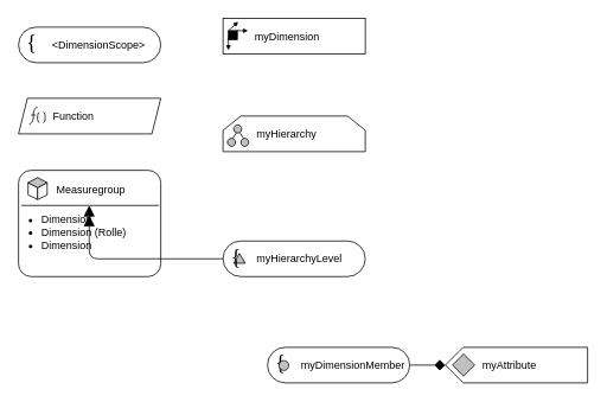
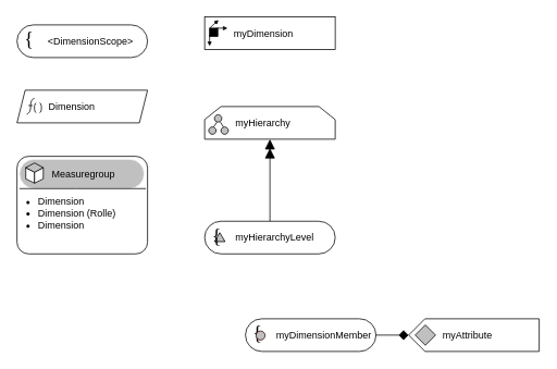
  <mxCell id="0" />
  <mxCell id="1" parent="0" />
  <mxCell id="2" value="myHierarchy" style="group;fillColor=default;align=left;verticalAlign=middle;spacingLeft=36;whiteSpace=wrap;resizable=0;connectable=1;" connectable="0" vertex="1" parent="1"><mxGeometry x="250" y="130" width="160" height="40" as="geometry" /></mxCell>
  <mxCell id="3" value="&lt;font style=&quot;font-size: 7px;&quot;&gt;ADAPT Hierarchy&lt;/font&gt;" style="shape=loopLimit;whiteSpace=wrap;html=1;size=20;verticalAlign=middle;spacingLeft=37;align=left;fontColor=none;fillColor=none;noLabel=1;connectable=0;editable=0;movable=0;resizable=0;rotatable=0;deletable=0;locked=0;recursiveResize=0;expand=0;cloneable=0;" vertex="1" parent="2"><mxGeometry width="160" height="40" as="geometry" /></mxCell>
  <mxCell id="4" value="" style="group;editable=0;movable=0;resizable=0;rotatable=0;deletable=0;locked=0;connectable=0;recursiveResize=0;cloneable=0;bendable=0;anchorPointDirection=0;expand=0;dropTarget=0;" connectable="0" vertex="1" parent="2"><mxGeometry x="5" y="10" width="24" height="24" as="geometry" /></mxCell>
  <mxCell id="5" style="vsdxID=8;fillColor=#C0C0C0;gradientColor=none;shape=stencil(rVFBDsIwDHtNj5VCK14wxj8ilm0VZZ3SAuX3tAoIBhwQ4mbHjhMlyjZxxJmUgZg47OnsujQqu1HGuGkkdqkgZVtlmz4wDRyOUyd8xuqs6BBONSFLH9QOAxdha6FbcSLvisR5oQEvvfegFXyMgqwxu6g5JEwuTIupHnkgXcbo3uNwyxEpnonmt/Ivi/1nLfhirQIeZ+6d9/KlZ/31LaUkL7XtFQ==);strokeColor=#000000;spacingTop=-3;spacingBottom=-3;spacingLeft=-3;spacingRight=-3;points=[];labelBackgroundColor=none;rounded=0;html=1;whiteSpace=wrap;connectable=1;resizable=0;editable=1;deletable=0;cloneable=0;movable=0;bendable=0;anchorPointDirection=0;rotatable=0;locked=0;expand=0;" vertex="1" parent="4"><mxGeometry y="15" width="9" height="9" as="geometry" /></mxCell>
  <mxCell id="6" style="vsdxID=9;fillColor=#C0C0C0;gradientColor=none;shape=stencil(rVFBDsIwDHtNj5VCK14wxj8ilm0VZZ3SAuX3tAoIBhwQ4mbHjhMlyjZxxJmUgZg47OnsujQqu1HGuGkkdqkgZVtlmz4wDRyOUyd8xuqs6BBONSFLH9QOAxdha6FbcSLvisR5oQEvvfegFXyMgqwxu6g5JEwuTIupHnkgXcbo3uNwyxEpnonmt/Ivi/1nLfhirQIeZ+6d9/KlZ/31LaUkL7XtFQ==);strokeColor=#000000;spacingTop=-3;spacingBottom=-3;spacingLeft=-3;spacingRight=-3;points=[];labelBackgroundColor=none;rounded=0;html=1;whiteSpace=wrap;connectable=1;resizable=0;editable=1;deletable=0;cloneable=0;movable=0;bendable=0;anchorPointDirection=0;rotatable=0;locked=0;expand=0;" vertex="1" parent="4"><mxGeometry x="15" y="15" width="9" height="9" as="geometry" /></mxCell>
  <mxCell id="7" style="vsdxID=10;fillColor=#C0C0C0;gradientColor=none;shape=stencil(rVFBDsIwDHtNj5VCK14wxj8ilm0VZZ3SAuX3tAoIBhwQ4mbHjhMlyjZxxJmUgZg47OnsujQqu1HGuGkkdqkgZVtlmz4wDRyOUyd8xuqs6BBONSFLH9QOAxdha6FbcSLvisR5oQEvvfegFXyMgqwxu6g5JEwuTIupHnkgXcbo3uNwyxEpnonmt/Ivi/1nLfhirQIeZ+6d9/KlZ/31LaUkL7XtFQ==);strokeColor=#000000;spacingTop=-3;spacingBottom=-3;spacingLeft=-3;spacingRight=-3;points=[];labelBackgroundColor=none;rounded=0;html=1;whiteSpace=wrap;connectable=1;resizable=0;editable=1;deletable=0;cloneable=0;movable=0;bendable=0;anchorPointDirection=0;rotatable=0;locked=0;expand=0;" vertex="1" parent="4"><mxGeometry x="7" width="9" height="9" as="geometry" /></mxCell>
  <mxCell id="8" value="" style="vsdxID=11;edgeStyle=none;startArrow=none;endArrow=none;startSize=5;endSize=5;strokeColor=#000000;spacingTop=-3;spacingBottom=-3;spacingLeft=-3;spacingRight=-3;verticalAlign=middle;html=1;labelBackgroundColor=none;rounded=0;deletable=0;cloneable=0;movable=0;bendable=0;anchorPointDirection=0;editable=0;resizable=1;rotatable=1;locked=0;connectable=1;endFill=1;startFill=1;" edge="1" parent="4"><mxGeometry relative="1" as="geometry"><Array as="points" /><mxPoint x="6" y="15" as="sourcePoint" /><mxPoint x="10" y="9" as="targetPoint" /></mxGeometry></mxCell>
  <mxCell id="9" value="" style="vsdxID=12;edgeStyle=none;startArrow=none;endArrow=none;startSize=5;endSize=5;strokeColor=#000000;spacingTop=-3;spacingBottom=-3;spacingLeft=-3;spacingRight=-3;verticalAlign=middle;html=1;labelBackgroundColor=none;rounded=0;deletable=0;cloneable=0;movable=0;bendable=0;anchorPointDirection=0;editable=0;resizable=1;rotatable=1;locked=0;connectable=1;endFill=1;startFill=1;" edge="1" parent="4" target="7"><mxGeometry relative="1" as="geometry"><Array as="points" /><mxPoint x="18" y="15" as="sourcePoint" /><mxPoint x="15" y="9" as="targetPoint" /></mxGeometry></mxCell>
  <mxCell id="10" value="myHierarchyLevel" style="group;fillColor=default;verticalAlign=middle;align=left;spacingLeft=36;whiteSpace=wrap;resizable=0;connectable=1;" connectable="0" vertex="1" parent="1"><mxGeometry x="250" y="270.5" width="160" height="40" as="geometry" /></mxCell>
  <mxCell id="11" value="ADAPT HierarchyLevel" style="rounded=1;whiteSpace=wrap;html=1;arcSize=50;align=left;spacingLeft=38;container=0;fontSize=8;fontColor=none;noLabel=1;fillColor=none;connectable=0;editable=0;movable=0;resizable=0;rotatable=0;deletable=0;locked=0;cloneable=0;expand=0;recursiveResize=0;allowArrows=0;" vertex="1" parent="10"><mxGeometry width="160" height="40" as="geometry" /></mxCell>
  <mxCell id="12" value="&lt;div style=&quot;font-size: 1px&quot;&gt;&lt;/div&gt;" style="verticalAlign=middle;align=center;overflow=width;vsdxID=9;fillColor=#C0C0C0;gradientColor=none;shape=stencil(UzV2Ls5ILEhVNTIoLinKz04tz0wpyVA1dlE1MsrMy0gtyiwBslSNXVWNndPyi1LTi/JL81Ig/IJEkEoQKze/DGRCBUSfqQFIi5FBJYQL4blBVOZk5iGpRFVoaIBHKUySKMX4XABkIByelpmTA/E3sjy6R4FCkEAydgUA);strokeColor=#000000;spacingTop=-3;spacingBottom=-3;spacingLeft=-3;spacingRight=-3;points=[];labelBackgroundColor=none;rounded=0;html=1;whiteSpace=wrap;container=0;" vertex="1" parent="10"><mxGeometry x="12" y="14" width="13" height="11" as="geometry" /></mxCell>
  <mxCell id="13" value="&lt;div style=&quot;font-size: 24px;&quot;&gt;&lt;font style=&quot;font-size: 24px; font-family: Calibri; color: rgb(0, 0, 0); direction: ltr; letter-spacing: 0px; line-height: 120%; opacity: 1;&quot;&gt;{&amp;nbsp;  }&lt;br style=&quot;font-size: 24px;&quot;&gt;&lt;/font&gt;&lt;/div&gt;" style="verticalAlign=middle;align=center;overflow=width;vsdxID=10;fillColor=none;gradientColor=none;shape=stencil(nZBLDoAgDERP0z3SIyjew0SURgSD+Lu9kMZoXLhwN9O+tukAlrNpJg1SzDH4QW/URgNYgZTkjA4UkwJUgGXng+6DX1zLfmoymdXo17xh5zmRJ6Q42BWCfc2oJfdAr+Yv+AP9Cb7OJ3H/2JG1HNGz/84klThPVCc=);strokeColor=none;spacingTop=0;spacingBottom=0;spacingLeft=0;spacingRight=0;points=[];labelBackgroundColor=none;rounded=0;html=1;whiteSpace=wrap;container=0;fontSize=24;fontStyle=0;horizontal=1;connectable=0;pointerEvents=0;deletable=0;cloneable=0;rotatable=0;resizable=0;expand=0;recursiveResize=0;allowArrows=0;movable=0;editable=0;" vertex="1" parent="10"><mxGeometry x="3" y="3" width="30" height="30" as="geometry" /></mxCell>
  <mxCell id="14" value="myDimensionMember" style="group;fillColor=default;whiteSpace=wrap;spacingLeft=36;verticalAlign=middle;align=left;resizable=0;connectable=1;allowArrows=1;" connectable="0" vertex="1" parent="1"><mxGeometry x="300" y="390" width="160" height="40" as="geometry" /></mxCell>
  <mxCell id="15" value="&lt;font style=&quot;font-size: 8px;&quot;&gt;ADAPT DimensionMember&lt;/font&gt;" style="rounded=1;whiteSpace=wrap;html=1;arcSize=50;align=left;spacingLeft=38;fontColor=none;noLabel=1;fillColor=none;connectable=0;editable=1;movable=0;resizable=0;rotatable=0;deletable=0;locked=0;cloneable=0;recursiveResize=0;expand=0;allowArrows=0;" vertex="1" parent="14"><mxGeometry width="160" height="40" as="geometry" /></mxCell>
  <mxCell id="16" value="&lt;div style=&quot;font-size: 24px;&quot;&gt;&lt;font style=&quot;font-size: 24px; font-family: Calibri; color: rgb(0, 0, 0); direction: ltr; letter-spacing: 0px; line-height: 120%; opacity: 1;&quot;&gt;{&amp;nbsp;  }&lt;br style=&quot;font-size: 24px;&quot;&gt;&lt;/font&gt;&lt;/div&gt;" style="verticalAlign=middle;align=center;overflow=width;vsdxID=10;fillColor=none;gradientColor=none;shape=stencil(nZBLDoAgDERP0z3SIyjew0SURgSD+Lu9kMZoXLhwN9O+tukAlrNpJg1SzDH4QW/URgNYgZTkjA4UkwJUgGXng+6DX1zLfmoymdXo17xh5zmRJ6Q42BWCfc2oJfdAr+Yv+AP9Cb7OJ3H/2JG1HNGz/84klThPVCc=);strokeColor=none;spacingTop=0;spacingBottom=0;spacingLeft=0;spacingRight=0;points=[];labelBackgroundColor=none;rounded=0;html=1;whiteSpace=wrap;container=0;fontSize=24;fontStyle=0;horizontal=1;connectable=0;pointerEvents=0;deletable=0;cloneable=0;rotatable=0;resizable=0;movable=0;expand=0;allowArrows=0;editable=0;" vertex="1" parent="14"><mxGeometry x="3" y="3" width="30" height="30" as="geometry" /></mxCell>
  <mxCell id="17" value="" style="ellipse;whiteSpace=wrap;html=1;aspect=fixed;fillColor=#c0c0c0;strokeColor=#330000;connectable=0;pointerEvents=0;deletable=0;cloneable=0;rotatable=0;resizable=0;movable=0;expand=0;allowArrows=0;editable=0;" vertex="1" parent="14"><mxGeometry x="13" y="15" width="11" height="11" as="geometry" /></mxCell>
  <mxCell id="18" value="myAttribute" style="group;fillColor=default;align=left;verticalAlign=middle;spacingLeft=40;whiteSpace=wrap;resizable=0;noLabel=0;overflow=visible;expand=1;treeFolding=0;treeMoving=0;pointerEvents=0;comic=0;connectable=1;" connectable="0" vertex="1" parent="1"><mxGeometry x="500" y="390" width="160" height="40" as="geometry" /></mxCell>
  <mxCell id="19" value="&lt;font style=&quot;font-size: 8px;&quot;&gt;ADAPT Attribute&lt;/font&gt;" style="shape=singleArrow;direction=west;whiteSpace=wrap;html=1;arrowWidth=1;arrowSize=0.125;align=left;spacingLeft=37;fontColor=none;noLabel=1;fillColor=none;container=0;snapToPoint=0;connectable=0;editable=0;deletable=0;cloneable=0;rotatable=0;resizable=0;movable=0;expand=0;recursiveResize=0;allowArrows=0;" vertex="1" parent="18"><mxGeometry width="160" height="40" as="geometry" /></mxCell>
  <mxCell id="20" style="vsdxID=7;fillColor=#C0C0C0;gradientColor=none;shape=stencil(nZBNDoQgDIVP0z3SeALFe5iI0gwDBvHv9kIaM+rCxezea7++pA+wmkw7apBiisF/9EpdNIA1SEnO6EAxKUAFWPU+6CH42XXsxzaTWX39khM2vitFPpFiZ8uuYdKSu5B3sHwhH5mFeGHP5R+5NzKJ34s9WcsNXffPStKI60R1AA==);strokeColor=#000000;spacingTop=-3;spacingBottom=-3;spacingLeft=-3;spacingRight=-3;points=[];labelBackgroundColor=none;rounded=0;html=1;whiteSpace=wrap;connectable=0;deletable=0;cloneable=0;rotatable=0;resizable=0;movable=0;expand=0;recursiveResize=0;allowArrows=0;editable=0;" vertex="1" parent="18"><mxGeometry x="8" y="7.5" width="25" height="25" as="geometry" /></mxCell>
  <mxCell id="21" value="" style="group" connectable="0" vertex="1" parent="1"><mxGeometry x="20" y="110" width="160" height="40" as="geometry" /></mxCell>
- <mxCell id="22" value="Function" style="shape=parallelogram;perimeter=parallelogramPerimeter;whiteSpace=wrap;html=1;fixedSize=1;size=10;align=left;spacingLeft=37;" vertex="1" parent="21"><mxGeometry width="160" height="40" as="geometry" /></mxCell>
+ <mxCell id="22" value="Dimension" style="shape=parallelogram;perimeter=parallelogramPerimeter;whiteSpace=wrap;html=1;fixedSize=1;size=10;align=left;spacingLeft=37;" vertex="1" parent="21"><mxGeometry width="160" height="40" as="geometry" /></mxCell>
  <mxCell id="23" value="" style="group" connectable="0" vertex="1" parent="21"><mxGeometry x="12" y="10" width="18" height="19.2" as="geometry" /></mxCell>
  <mxCell id="24" style="vsdxID=8;fillColor=none;gradientColor=none;strokeColor=none;spacingTop=-3;spacingBottom=-3;spacingLeft=-3;spacingRight=-3;points=[];labelBackgroundColor=none;rounded=0;html=1;whiteSpace=wrap;" vertex="1" parent="23"><mxGeometry x="9.36" y="5.6" width="8.64" height="12" as="geometry" /></mxCell>
  <mxCell id="25" style="vsdxID=9;fillColor=#FFFFFF;gradientColor=none;shape=stencil(tVHREoIgEPwaHnEQssln0/9gEpXJxDko6e+DOSqzx6a329u9vYMlorKDnBXhzDowZ7Xo1g1EHAnnehoUaBcqImoiqs6A6sFcpxbxLKMyVhdziw4e53LG4gxnd8SIGpRKOAUGkpQXh6zYoxqSPC8zscOWXxs87YoEPZVeWwrGSafNhGSZyFFCr2hYRrtR9h82dlFq/mr/cN72vS/8lwtD8f54zGzNbUMKLQxY1A8=);strokeColor=#000000;spacingTop=-3;spacingBottom=-3;spacingLeft=-3;spacingRight=-3;points=[];labelBackgroundColor=none;rounded=0;html=1;whiteSpace=wrap;" vertex="1" parent="24"><mxGeometry width="2.16" height="12" as="geometry" /></mxCell>
  <mxCell id="26" style="vsdxID=10;fillColor=#FFFFFF;gradientColor=none;shape=stencil(tVHREoIgEPwaHnEQssln0/9gEpXJxDko6e+DOSqzx6a329u9vYMlorKDnBXhzDowZ7Xo1g1EHAnnehoUaBcqImoiqs6A6sFcpxbxLKMyVhdziw4e53LG4gxnd8SIGpRKOAUGkpQXh6zYoxqSPC8zscOWXxs87YoEPZVeWwrGSafNhGSZyFFCr2hYRrtR9h82dlFq/mr/cN72vS/8lwtD8f54zGzNbUMKLQxY1A8=);strokeColor=#000000;spacingTop=-3;spacingBottom=-3;spacingLeft=-3;spacingRight=-3;flipH=1;points=[];labelBackgroundColor=none;rounded=0;html=1;whiteSpace=wrap;" vertex="1" parent="24"><mxGeometry x="6.48" width="2.16" height="12" as="geometry" /></mxCell>
  <mxCell id="27" style="vsdxID=11;fillColor=none;gradientColor=none;strokeColor=none;spacingTop=-3;spacingBottom=-3;spacingLeft=-3;spacingRight=-3;points=[];labelBackgroundColor=none;rounded=0;html=1;whiteSpace=wrap;" vertex="1" parent="23"><mxGeometry width="9.36" height="19.2" as="geometry" /></mxCell>
  <mxCell id="28" style="vsdxID=12;fillColor=#FFFFFF;gradientColor=none;shape=stencil(rVHREoIgEPwaHnEQbNJns/9gEoXJxDko7e+DOSqtt6a329u9u4UlonZaTopw5jzYs5pN6zURB8K5GbUC40NFRENE3VlQPdjr2CKeZFTG6mJvccOCczljcYazO2JER5RKOAUGkrSssqJEMSQ132dVga0k2m3XPeFC5WIcBeulN3ZEskrkIKFXNByj3SD7tQ/mZqWmr/bv9rbuXo//l718bS8U71/HwNbcZ0KhhemK5gE=);strokeColor=#000000;spacingTop=-3;spacingBottom=-3;spacingLeft=-3;spacingRight=-3;points=[];labelBackgroundColor=none;rounded=0;html=1;whiteSpace=wrap;" vertex="1" parent="27"><mxGeometry width="9.36" height="19.2" as="geometry" /></mxCell>
  <mxCell id="29" style="vsdxID=13;edgeStyle=none;startArrow=none;endArrow=none;startSize=5;endSize=5;strokeColor=#000000;spacingTop=-3;spacingBottom=-3;spacingLeft=-3;spacingRight=-3;verticalAlign=middle;html=1;labelBackgroundColor=none;rounded=0;" edge="1" parent="27"><mxGeometry relative="1" as="geometry"><mxPoint as="offset" /><Array as="points" /><mxPoint x="2.16" y="8.8" as="sourcePoint" /><mxPoint x="7.2" y="8.8" as="targetPoint" /></mxGeometry></mxCell>
  <mxCell id="30" value="" style="group" connectable="0" vertex="1" parent="1"><mxGeometry x="20" y="191" width="160" height="119.5" as="geometry" /></mxCell>
  <mxCell id="31" value="&lt;ul&gt;&lt;li style=&quot;font-size: 12px;&quot;&gt;Dimension&lt;br&gt;&lt;/li&gt;&lt;li style=&quot;font-size: 12px;&quot;&gt;Dimension (Rolle)&lt;br&gt;&lt;/li&gt;&lt;li style=&quot;font-size: 12px;&quot;&gt;Dimension&lt;br&gt;&lt;/li&gt;&lt;/ul&gt;" style="rounded=1;whiteSpace=wrap;html=1;arcSize=12;align=left;spacingLeft=-16;verticalAlign=top;spacingTop=30;fontSize=12;" vertex="1" parent="30"><mxGeometry width="160" height="119.5" as="geometry" /></mxCell>
- <mxCell id="32" value="Measuregroup" style="rounded=1;whiteSpace=wrap;html=1;arcSize=50;align=left;spacingLeft=38;strokeColor=#FFFFFF;fontStyle=0" vertex="1" parent="30"><mxGeometry x="3" y="3.5" width="153" height="36" as="geometry" /></mxCell>
+ <mxCell id="32" value="Measuregroup" style="rounded=1;whiteSpace=wrap;html=1;arcSize=50;align=left;spacingLeft=38;strokeColor=#FFFFFF;fontStyle=0;fillColor=#c0c0c0;" vertex="1" parent="30"><mxGeometry x="3" y="3.5" width="153" height="36" as="geometry" /></mxCell>
  <mxCell id="33" value="" style="group" connectable="0" vertex="1" parent="30"><mxGeometry x="10.775" y="8.15" width="21.45" height="24.7" as="geometry" /></mxCell>
  <mxCell id="34" style="vsdxID=9;fillColor=#FFFFFF;gradientColor=none;shape=stencil(jZBNDoQgDIVP063BdsEBHOceJqI0w4BB5u/2A+lCZWHcvbZfm9cH1K12WAygWlMMD/PhMVmgGyCytyZyygqoB+qmEM0cw8uPUi9DIYt6hne58JW9Vqmyg+p3rO8CO/Y7+IhqbDRdhU+u1hZQN6iv45XjLLZfJ3ZOotrP62xyS3Kl/g8=);strokeColor=#000000;spacingTop=-3;spacingBottom=-3;spacingLeft=-3;spacingRight=-3;points=[];labelBackgroundColor=none;rounded=0;html=1;whiteSpace=wrap;" vertex="1" parent="33"><mxGeometry y="5.7" width="10.725" height="19.0" as="geometry" /></mxCell>
  <mxCell id="35" style="vsdxID=10;fillColor=#FFFFFF;gradientColor=none;shape=stencil(jZBNDoQgDIVP063BdsEBHOceJqI0w4BB5u/2A+lCZWHcvbZfm9cH1K12WAygWlMMD/PhMVmgGyCytyZyygqoB+qmEM0cw8uPUi9DIYt6hne58JW9Vqmyg+p3rO8CO/Y7+IhqbDRdhU+u1hZQN6iv45XjLLZfJ3ZOotrP62xyS3Kl/g8=);strokeColor=#000000;spacingTop=-3;spacingBottom=-3;spacingLeft=-3;spacingRight=-3;flipH=1;points=[];labelBackgroundColor=none;rounded=0;html=1;whiteSpace=wrap;" vertex="1" parent="33"><mxGeometry x="10.725" y="5.7" width="10.725" height="19.0" as="geometry" /></mxCell>
  <mxCell id="36" value="&lt;div style=&quot;font-size: 1px&quot;&gt;&lt;/div&gt;" style="verticalAlign=middle;align=center;overflow=width;vsdxID=11;fillColor=#C0C0C0;gradientColor=none;shape=stencil(nZBNCoQwDIVPk31t8ASO3kOw2mBtpVaduf20BPEHceHuveRLSB5gMel6VCDFFLzr1UpN0IAfkJKsVp5CVIAlYNE6rzrvZtuwH+tEJjW4JW348lwmRJqR4sc+Z1sxa8ge2PyMPpCvd27n3LLPt0axP9mSMZzRsX8NJZY4UCz/);strokeColor=#000000;spacingTop=-3;spacingBottom=-3;spacingLeft=-3;spacingRight=-3;points=[];labelBackgroundColor=none;rounded=0;html=1;whiteSpace=wrap;" vertex="1" parent="33"><mxGeometry width="21.45" height="11.4" as="geometry" /></mxCell>
  <mxCell id="37" value="" style="endArrow=none;html=1;rounded=0;" edge="1" parent="30"><mxGeometry width="50" height="50" relative="1" as="geometry"><mxPoint x="3" y="39.5" as="sourcePoint" /><mxPoint x="158" y="39.5" as="targetPoint" /><Array as="points"><mxPoint x="73" y="39.5" /></Array></mxGeometry></mxCell>
  <mxCell id="38" value="&lt;DimensionScope&gt;" style="group;fillColor=default;align=left;verticalAlign=middle;spacingLeft=36;resizable=0;" connectable="0" vertex="1" parent="1"><mxGeometry x="20" y="30" width="160" height="40" as="geometry" /></mxCell>
  <mxCell id="39" value="&lt;font style=&quot;font-size: 8px;&quot;&gt;ADAPT DimensionScope&lt;/font&gt;" style="rounded=1;whiteSpace=wrap;html=1;arcSize=50;align=left;spacingLeft=38;fillColor=none;fontColor=none;noLabel=1;editable=0;" vertex="1" parent="38"><mxGeometry width="160" height="40" as="geometry" /></mxCell>
  <mxCell id="40" value="&lt;div style=&quot;font-size: 24px;&quot;&gt;&lt;font style=&quot;font-size: 24px; font-family: Calibri; color: rgb(0, 0, 0); direction: ltr; letter-spacing: 0px; line-height: 120%; opacity: 1;&quot;&gt;{&amp;nbsp;  }&lt;br style=&quot;font-size: 24px;&quot;&gt;&lt;/font&gt;&lt;/div&gt;" style="verticalAlign=middle;align=center;overflow=width;vsdxID=10;fillColor=none;gradientColor=none;shape=stencil(nZBLDoAgDERP0z3SIyjew0SURgSD+Lu9kMZoXLhwN9O+tukAlrNpJg1SzDH4QW/URgNYgZTkjA4UkwJUgGXng+6DX1zLfmoymdXo17xh5zmRJ6Q42BWCfc2oJfdAr+Yv+AP9Cb7OJ3H/2JG1HNGz/84klThPVCc=);strokeColor=none;spacingTop=0;spacingBottom=0;spacingLeft=0;spacingRight=0;points=[];labelBackgroundColor=none;rounded=0;html=1;whiteSpace=wrap;container=0;fontSize=24;fontStyle=0;horizontal=1;editable=0;" vertex="1" parent="38"><mxGeometry x="3" y="3" width="30" height="30" as="geometry" /></mxCell>
  <mxCell id="41" value="myDimension" style="group;fillColor=default;resizable=0;expand=0;recursiveResize=0;dropTarget=1;align=left;verticalAlign=middle;spacingLeft=34;rotatable=0;editable=1;movable=1;deletable=1;locked=0;connectable=1;metaEdit=0;backgroundOutline=0;" connectable="0" vertex="1" parent="1"><mxGeometry x="250" y="20" width="160" height="40" as="geometry" /></mxCell>
  <mxCell id="42" value="ADAPT Dimension" style="rounded=0;whiteSpace=wrap;html=1;align=left;spacingLeft=37;fontStyle=0;fontFamily=Helvetica;fontSize=8;container=0;fillColor=none;fontColor=none;noLabel=1;connectable=0;allowArrows=0;expand=0;movable=0;resizable=0;deletable=0;cloneable=0;rotatable=0;recursiveResize=0;editable=0;locked=0;" vertex="1" parent="41"><mxGeometry width="160" height="40" as="geometry" /></mxCell>
  <mxCell id="43" value="" style="group;deletable=0;cloneable=0;rotatable=0;resizable=0;movable=0;expand=0;recursiveResize=0;dropTarget=0;allowArrows=0;container=0;editable=0;" connectable="0" vertex="1" parent="41"><mxGeometry x="6.08" y="4" width="22" height="32" as="geometry" /></mxCell>
  <mxCell id="44" value="" style="group;cloneable=0;deletable=0;rotatable=0;resizable=0;movable=0;expand=0;recursiveResize=0;dropTarget=0;allowArrows=0;editable=0;" connectable="0" vertex="1" parent="41"><mxGeometry x="6.08" y="4" width="22" height="32" as="geometry" /></mxCell>
  <mxCell id="45" value="" style="rounded=0;whiteSpace=wrap;html=1;fillColor=#000000;fontColor=#ffffff;strokeColor=#000000;strokeWidth=1;deletable=1;cloneable=0;movable=0;editable=0;resizable=0;rotatable=0;locked=0;connectable=0;container=0;expand=0;recursiveResize=0;allowArrows=0;" vertex="1" parent="44"><mxGeometry y="10" width="10" height="10" as="geometry" /></mxCell>
  <mxCell id="46" value="" style="endArrow=block;html=1;rounded=0;endFill=1;startSize=2;endSize=3;strokeWidth=1;deletable=1;cloneable=0;movable=1;editable=0;resizable=1;rotatable=1;locked=0;connectable=1;" edge="1" parent="44"><mxGeometry width="50" height="50" relative="1" as="geometry"><mxPoint x="9" y="10" as="sourcePoint" /><mxPoint x="22" y="10" as="targetPoint" /></mxGeometry></mxCell>
  <mxCell id="47" value="" style="endArrow=block;html=1;rounded=0;endFill=1;startSize=2;endSize=3;strokeWidth=1;deletable=1;cloneable=0;movable=1;editable=0;resizable=1;rotatable=1;locked=0;connectable=1;" edge="1" parent="44"><mxGeometry width="50" height="50" relative="1" as="geometry"><mxPoint y="18" as="sourcePoint" /><mxPoint y="32" as="targetPoint" /></mxGeometry></mxCell>
  <mxCell id="48" value="" style="endArrow=block;html=1;rounded=0;endFill=1;startSize=2;endSize=3;strokeWidth=1;deletable=1;cloneable=0;movable=1;editable=1;resizable=1;rotatable=1;locked=0;connectable=1;" edge="1" parent="44"><mxGeometry width="50" height="50" relative="1" as="geometry"><mxPoint y="10" as="sourcePoint" /><mxPoint x="11" as="targetPoint" /></mxGeometry></mxCell>
- <mxCell id="49" value="" style="vsdxID=5;edgeStyle=orthogonalEdgeStyle;startArrow=none;endArrow=doubleBlock;startSize=0;endSize=10;strokeColor=#000000;spacingTop=0;spacingBottom=0;spacingLeft=0;spacingRight=0;verticalAlign=middle;html=1;labelBackgroundColor=#FFFFFF;rounded=1;jumpStyle=arc;startFill=0;sourcePerimeterSpacing=0;endFill=1;" edge="1" parent="1" source="10" target="32"><mxGeometry x="-0.194" relative="1" as="geometry"><mxPoint x="390" y="400" as="sourcePoint" /><mxPoint x="390" y="320" as="targetPoint" /><mxPoint as="offset" /></mxGeometry></mxCell>
+ <mxCell id="49" value="" style="vsdxID=5;edgeStyle=orthogonalEdgeStyle;startArrow=none;endArrow=doubleBlock;startSize=0;endSize=10;strokeColor=#000000;spacingTop=0;spacingBottom=0;spacingLeft=0;spacingRight=0;verticalAlign=middle;html=1;labelBackgroundColor=#FFFFFF;rounded=1;jumpStyle=arc;startFill=0;sourcePerimeterSpacing=0;endFill=1;" edge="1" parent="1" source="10" target="2"><mxGeometry x="-0.194" relative="1" as="geometry"><mxPoint x="390" y="400" as="sourcePoint" /><mxPoint x="390" y="320" as="targetPoint" /><mxPoint as="offset" /></mxGeometry></mxCell>
  <mxCell id="50" value="" style="vsdxID=5;edgeStyle=elbowEdgeStyle;startArrow=none;endArrow=diamond;startSize=10;endSize=10;strokeColor=#000000;spacingTop=0;spacingBottom=0;spacingLeft=0;spacingRight=0;verticalAlign=middle;html=1;labelBackgroundColor=#FFFFFF;rounded=1;jumpStyle=arc;startFill=0;endFill=1;curved=0;orthogonal=0;orthogonalLoop=0;ignoreEdge=0;noJump=0;" edge="1" parent="1" source="14" target="18"><mxGeometry x="-0.143" relative="1" as="geometry"><mxPoint x="470" y="320" as="sourcePoint" /><mxPoint x="470" y="390" as="targetPoint" /><mxPoint as="offset" /></mxGeometry></mxCell>
